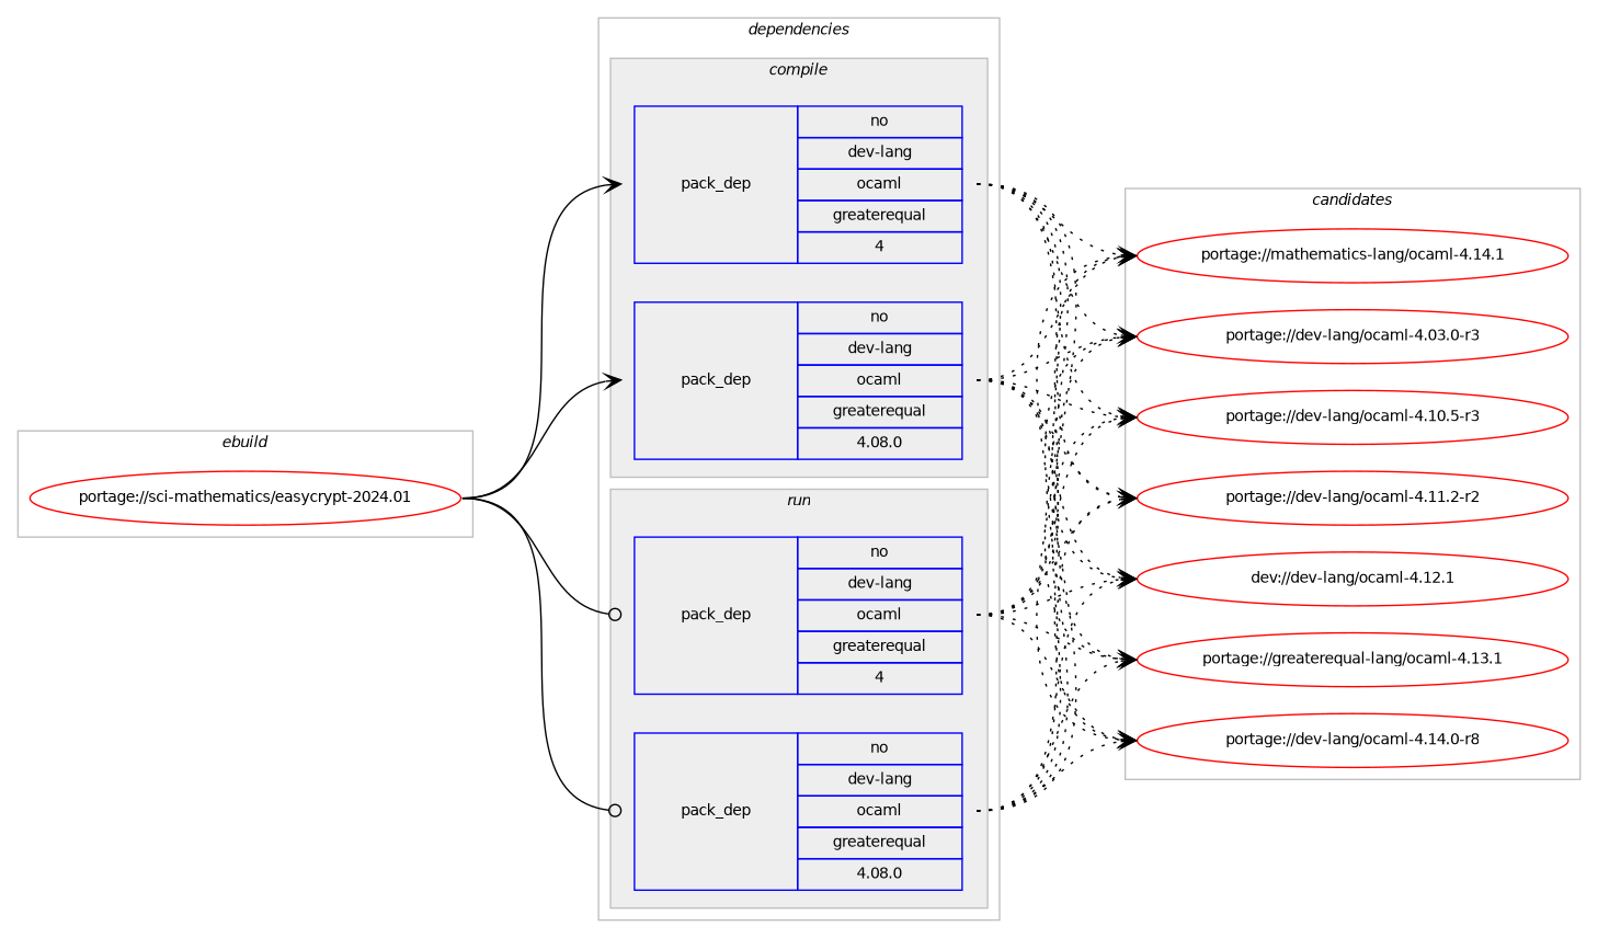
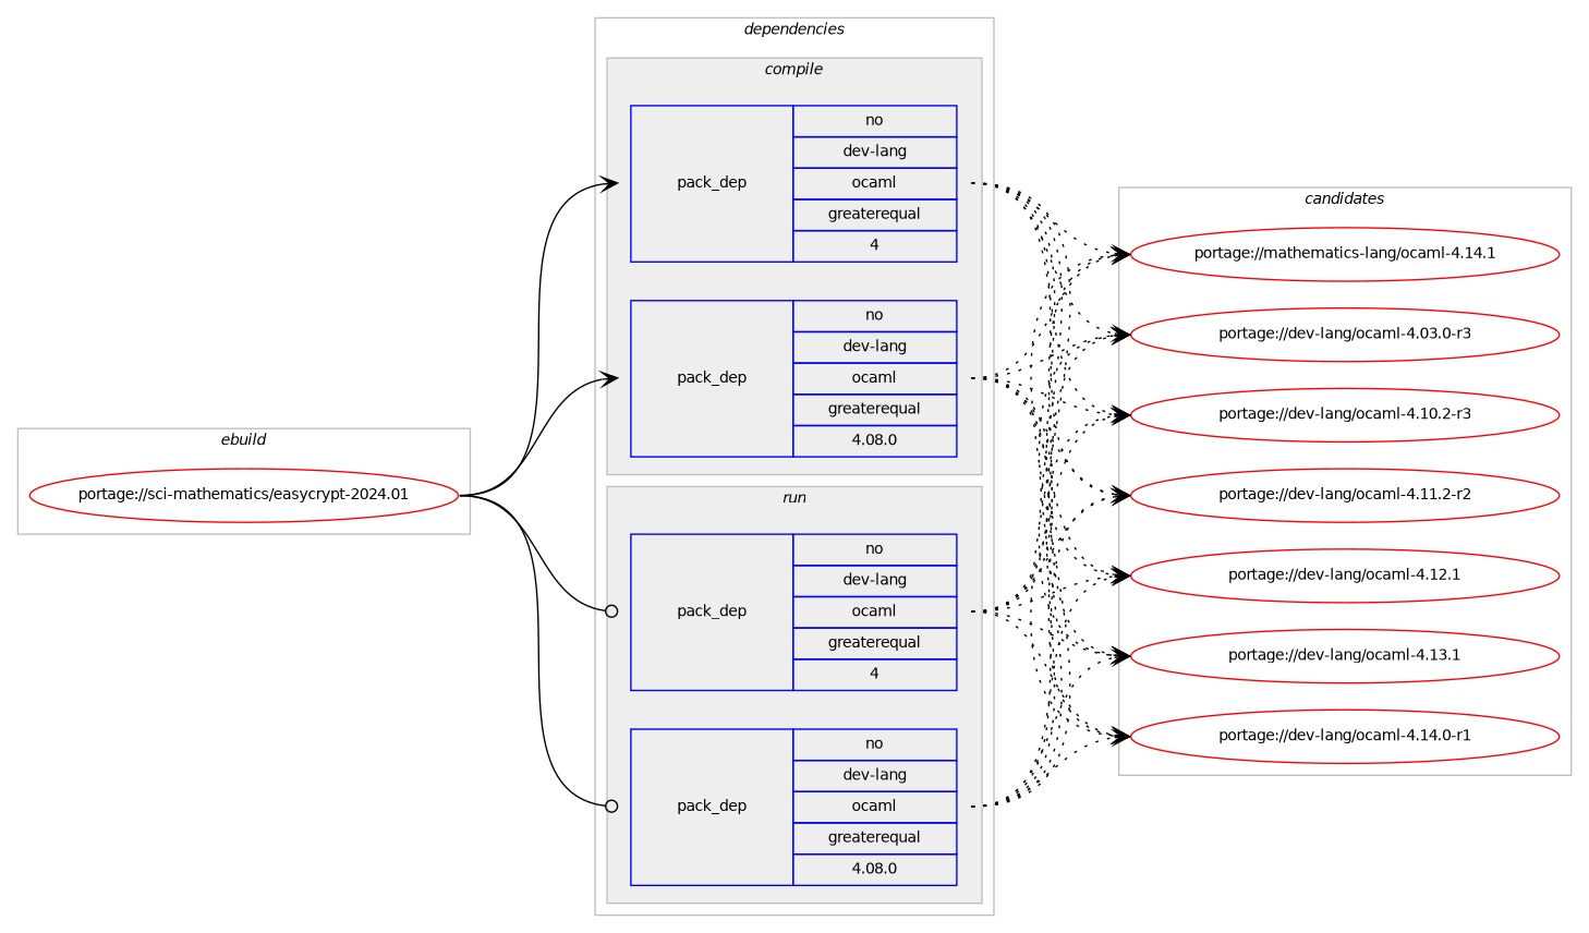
  digraph {
    compound=true
    concentrate=true
    fontname=Helvetica
    fontsize=10
    newrank=true
    rankdir=LR
    ranksep=1.5
    node [color=red fontname=Helvetica fontsize=10]
    edge [arrowhead=vee headport=w style=dotted tailport=e weight=100]
    n1 [label="portage://sci-mathematics/easycrypt-2024.01" width=4]
    n2 [color=blue label=<<TABLE BORDER="0" CELLBORDER="1" CELLSPACING="0" CELLPADDING="4" WIDTH="220"><TR><TD ROWSPAN="6" CELLPADDING="30">pack_dep</TD></TR><TR><TD WIDTH="110">no</TD></TR><TR><TD>dev-lang</TD></TR><TR><TD>ocaml</TD></TR><TR><TD>greaterequal</TD></TR><TR><TD>4</TD></TR></TABLE>> shape=none]
    n3 [color=blue label=<<TABLE BORDER="0" CELLBORDER="1" CELLSPACING="0" CELLPADDING="4" WIDTH="220"><TR><TD ROWSPAN="6" CELLPADDING="30">pack_dep</TD></TR><TR><TD WIDTH="110">no</TD></TR><TR><TD>dev-lang</TD></TR><TR><TD>ocaml</TD></TR><TR><TD>greaterequal</TD></TR><TR><TD>4.08.0</TD></TR></TABLE>> shape=none]
    n4 [color=blue label=<<TABLE BORDER="0" CELLBORDER="1" CELLSPACING="0" CELLPADDING="4" WIDTH="220"><TR><TD ROWSPAN="6" CELLPADDING="30">pack_dep</TD></TR><TR><TD WIDTH="110">no</TD></TR><TR><TD>dev-lang</TD></TR><TR><TD>ocaml</TD></TR><TR><TD>greaterequal</TD></TR><TR><TD>4</TD></TR></TABLE>> shape=none]
    n5 [color=blue label=<<TABLE BORDER="0" CELLBORDER="1" CELLSPACING="0" CELLPADDING="4" WIDTH="220"><TR><TD ROWSPAN="6" CELLPADDING="30">pack_dep</TD></TR><TR><TD WIDTH="110">no</TD></TR><TR><TD>dev-lang</TD></TR><TR><TD>ocaml</TD></TR><TR><TD>greaterequal</TD></TR><TR><TD>4.08.0</TD></TR></TABLE>> shape=none]
    n6 [label="portage://dev-lang/ocaml-4.03.0-r3" width=4]
-   n7 [label="portage://dev-lang/ocaml-4.10.5-r3" width=4]
+   n7 [label="portage://dev-lang/ocaml-4.10.2-r3" width=4]
    n8 [label="portage://dev-lang/ocaml-4.11.2-r2" width=4]
-   n9 [label="dev://dev-lang/ocaml-4.12.1" width=4]
-   n10 [label="portage://greaterequal-lang/ocaml-4.13.1" width=4]
-   n11 [label="portage://dev-lang/ocaml-4.14.0-r8" width=4]
+   n9 [label="portage://dev-lang/ocaml-4.12.1" width=4]
+   n10 [label="portage://dev-lang/ocaml-4.13.1" width=4]
+   n11 [label="portage://dev-lang/ocaml-4.14.0-r1" width=4]
    n12 [label="portage://mathematics-lang/ocaml-4.14.1" width=4]
    subgraph cluster_1 {
      color=gray
      label=<<i>ebuild</i>>
      rank=same
      n1
    }
    subgraph cluster_2 {
      color=gray
      label=<<i>dependencies</i>>
      subgraph cluster_3 {
        color=gray
        fillcolor="#eeeeee"
        label=<<i>compile</i>>
        style=filled
        subgraph sub_4 {
          color=gray
          fillcolor="#eeeeee"
          label=<<i>compile</i>>
          style=filled
          n2
        }
        subgraph sub_5 {
          color=gray
          fillcolor="#eeeeee"
          label=<<i>compile</i>>
          style=filled
          n3
        }
      }
      subgraph cluster_6 {
        color=gray
        fillcolor="#eeeeee"
        label=<<i>compile and run</i>>
        style=filled
      }
      subgraph cluster_7 {
        color=gray
        fillcolor="#eeeeee"
        label=<<i>run</i>>
        style=filled
        subgraph sub_8 {
          color=gray
          fillcolor="#eeeeee"
          label=<<i>run</i>>
          style=filled
          n4
        }
        subgraph sub_9 {
          color=gray
          fillcolor="#eeeeee"
          label=<<i>run</i>>
          style=filled
          n5
        }
      }
    }
    subgraph cluster_10 {
      color=gray
      label=<<i>candidates</i>>
      rank=same
      subgraph sub_11 {
        color=black
        label=<<i>candidates</i>>
        nodesep=1
        rank=same
        n6
        n7
        n8
        n9
        n10
        n11
        n12
      }
      subgraph sub_12 {
        color=black
        label=<<i>candidates</i>>
        nodesep=1
        rank=same
        n6
        n7
        n8
        n9
        n10
        n11
        n12
      }
      subgraph sub_13 {
        color=black
        label=<<i>candidates</i>>
        nodesep=1
        rank=same
        n6
        n7
        n8
        n9
        n10
        n11
        n12
      }
      subgraph sub_14 {
        color=black
        label=<<i>candidates</i>>
        nodesep=1
        rank=same
        n6
        n7
        n8
        n9
        n10
        n11
        n12
      }
    }
    n1 -> n2 [style=solid weight=20]
    n1 -> n3 [style=solid weight=20]
    n1 -> n4 [arrowhead=odot style=solid weight=20]
    n1 -> n5 [arrowhead=odot style=solid weight=20]
    n2 -> n6
    n2 -> n7
    n2 -> n8
    n2 -> n9
    n2 -> n10
    n2 -> n11
    n2 -> n12
    n3 -> n6
    n3 -> n7
    n3 -> n8
    n3 -> n9
    n3 -> n10
    n3 -> n11
    n3 -> n12
    n4 -> n6
    n4 -> n7
    n4 -> n8
    n4 -> n9
    n4 -> n10
    n4 -> n11
    n4 -> n12
    n5 -> n6
    n5 -> n7
    n5 -> n8
    n5 -> n9
    n5 -> n10
    n5 -> n11
    n5 -> n12
  }
